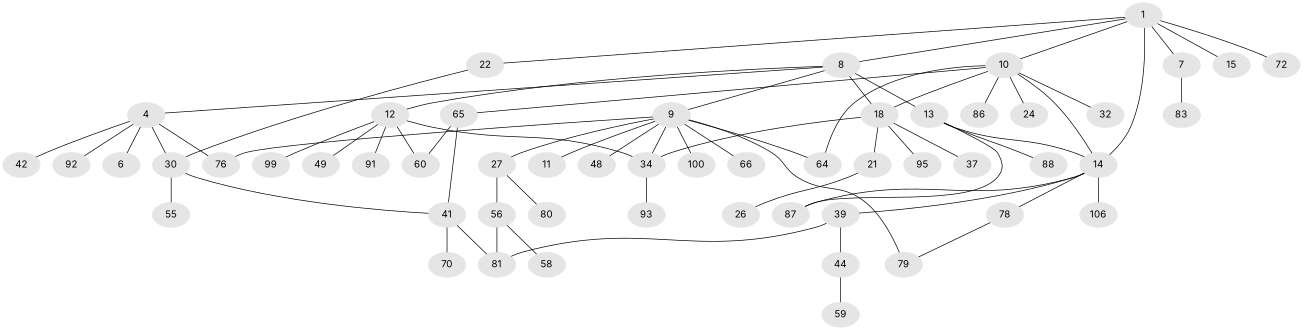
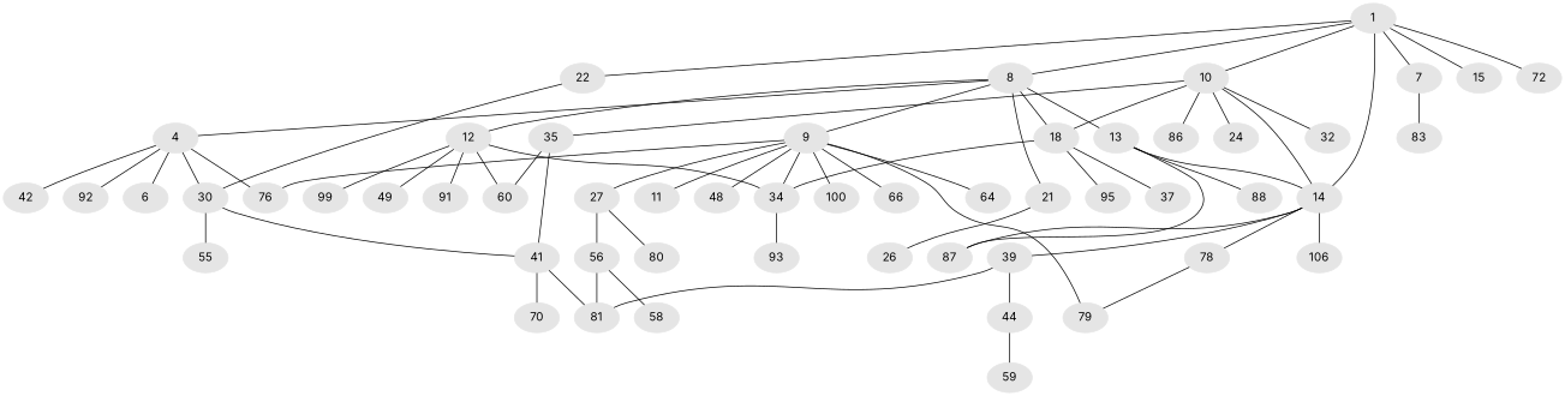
  graph {
    fontname=Inter
    node [color=gray90 fontname=Inter style=filled]
    edge [fontname=Inter]
    1 [super="+2"]
    n2 [label=8 super="+5"]
    7
    10 [super="+16"]
    14 [super="+25+20"]
    15
    22 [super="+90+47+38"]
    72
    4 [super="+17"]
    9 [super="+28"]
    12 [super="+40+52+65"]
    13 [super="+31"]
    18 [super="+19+45"]
    21
    83
    64 [super="+104"]
    24 [super="+69"]
    32
-   35 [label=65]
+   35
    86
    87
    39
    78 [super="+110"]
    106
    30 [super="+51"]
    6 [super="+8"]
    42
    76
    92
    66 [super="+85"]
    11
    27
    34 [super="+103"]
    48 [super="+74+61+105"]
    79
    100
    49 [super="+67"]
    60 [super="+73"]
    91
    99
    88
    37
    95 [super="+112"]
    26 [super="+36"]
    41
    55
    56 [super="+57+96"]
    80
    93
    81 [super="+82"]
    44
    58
    n53 [label=70]
    59
    1 -- n2
    1 -- 7
    1 -- 10
    1 -- 14
    1 -- 15
    1 -- 22
    1 -- 72
    n2 -- 4
    n2 -- 9
    n2 -- 12
    n2 -- 13
    n2 -- 18
-   18 -- 21
+   n2 -- 21
    7 -- 83
    10 -- 14
    10 -- 18
-   10 -- 64
    10 -- 24
    10 -- 32
    10 -- 35
    10 -- 86
    14 -- 87
    14 -- 39
    14 -- 78
    14 -- 106
    22 -- 30
    4 -- 30
    4 -- 6
    4 -- 42
    4 -- 76
    4 -- 92
    9 -- 64
    9 -- 76
    9 -- 66
    9 -- 11
    9 -- 27
    9 -- 34
    9 -- 48
    9 -- 79
    9 -- 100
    12 -- 34
    12 -- 49
    12 -- 60
    12 -- 91
    12 -- 99
    13 -- 14
    13 -- 87
    13 -- 88
    18 -- 34
    18 -- 37
    18 -- 95
    21 -- 26
    35 -- 60
    35 -- 41
    39 -- 81
    39 -- 44
    78 -- 79
    30 -- 41
    30 -- 55
    27 -- 56
    27 -- 80
    34 -- 93
    41 -- 81
    41 -- n53
    56 -- 81
    56 -- 58
    44 -- 59
  }
